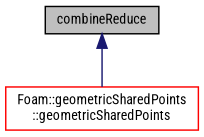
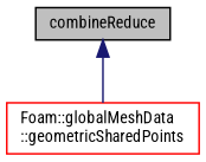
  digraph {
    rankdir=TB
    fontname="Roboto Condensed"
    node [fontname="Roboto Condensed" fontsize=10 shape=record]
    n1 [color=black fillcolor=grey75 fontcolor=black height=0.2 label=combineReduce style=filled width=0.4]
-   n2 [color=red height=0.2 label="Foam::geometricSharedPoints\l::geometricSharedPoints" width=0.4]
+   n2 [color=red height=0.2 label="Foam::globalMeshData\l::geometricSharedPoints" width=0.4]
    n1 -> n2 [color=midnightblue dir=back fontname="Roboto Condensed" fontsize=10 labelfontname=Helvetica labelfontsize=10 style=solid]
  }
